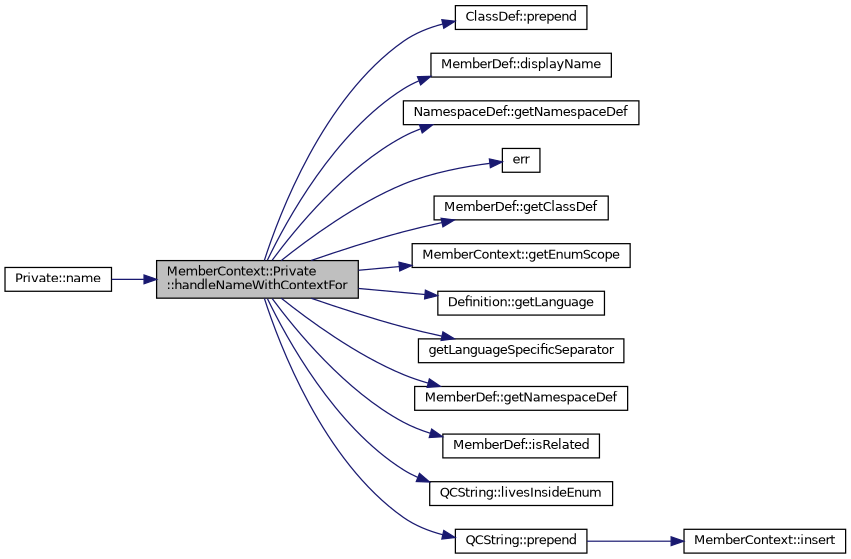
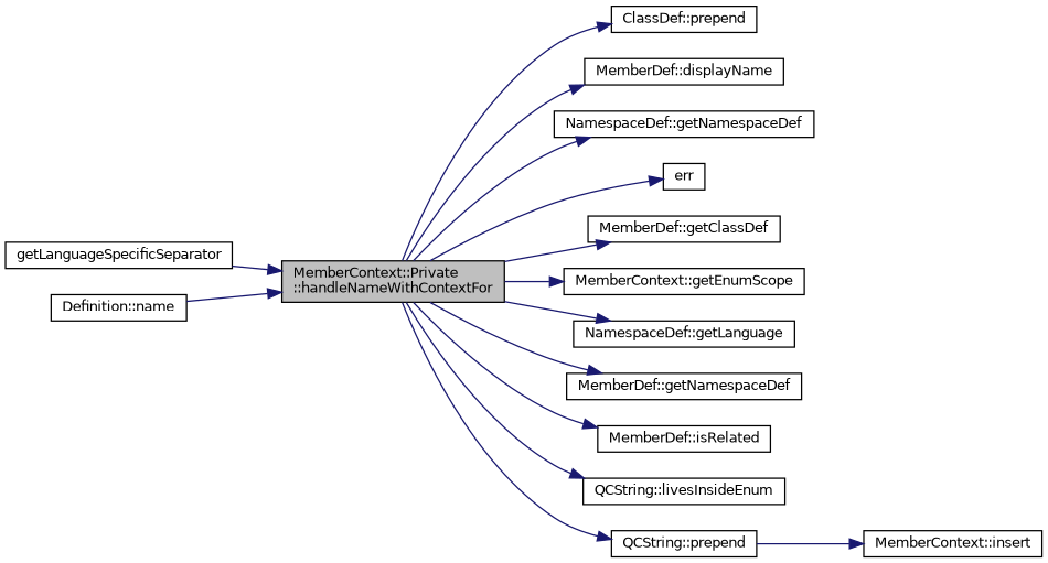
  digraph {
    rankdir=LR
    node [color=black fillcolor=white fontname=Helvetica fontsize=10 shape=record style=filled]
    edge [color=midnightblue fontname=Helvetica fontsize=10 labelfontname=Helvetica labelfontsize=10 style=solid]
    n1 [fillcolor=grey75 fontcolor=black height=0.2 label="MemberContext::Private\l::handleNameWithContextFor" width=0.4]
    n2 [height=0.2 label="ClassDef::prepend" width=0.4]
    n3 [height=0.2 label="MemberDef::displayName" width=0.4]
    n4 [height=0.2 label="NamespaceDef::getNamespaceDef" width=0.4]
    n5 [height=0.2 label=err width=0.4]
    n6 [height=0.2 label="MemberDef::getClassDef" width=0.4]
    n7 [height=0.2 label="MemberContext::getEnumScope" width=0.4]
-   n8 [height=0.2 label="Definition::getLanguage" width=0.4]
+   n8 [height=0.2 label="NamespaceDef::getLanguage" width=0.4]
    n9 [height=0.2 label=getLanguageSpecificSeparator width=0.4]
    n10 [height=0.2 label="MemberDef::getNamespaceDef" width=0.4]
    n11 [height=0.2 label="MemberDef::isRelated" width=0.4]
    n12 [height=0.2 label="QCString::livesInsideEnum" width=0.4]
    n13 [height=0.2 label="QCString::prepend" width=0.4]
-   n14 [height=0.2 label="Private::name" width=0.4]
+   n14 [height=0.2 label="Definition::name" width=0.4]
    n15 [height=0.2 label="MemberContext::insert" width=0.4]
    n1 -> n2
    n1 -> n3
    n1 -> n4
    n1 -> n5
    n1 -> n6
    n1 -> n7
    n1 -> n8
-   n1 -> n9
+   n9 -> n1
    n1 -> n10
    n1 -> n11
    n1 -> n12
    n1 -> n13
    n13 -> n15
    n14 -> n1
  }
